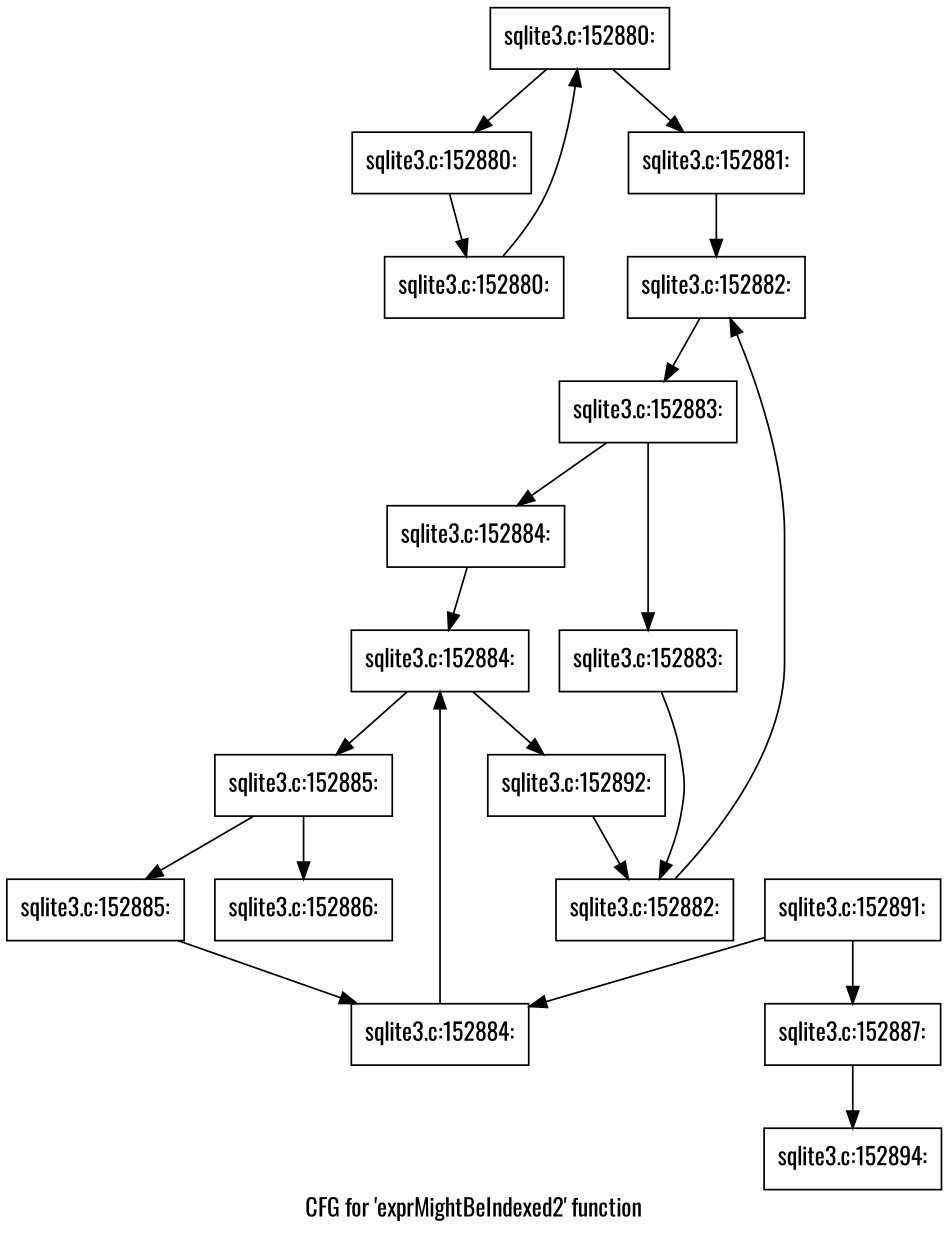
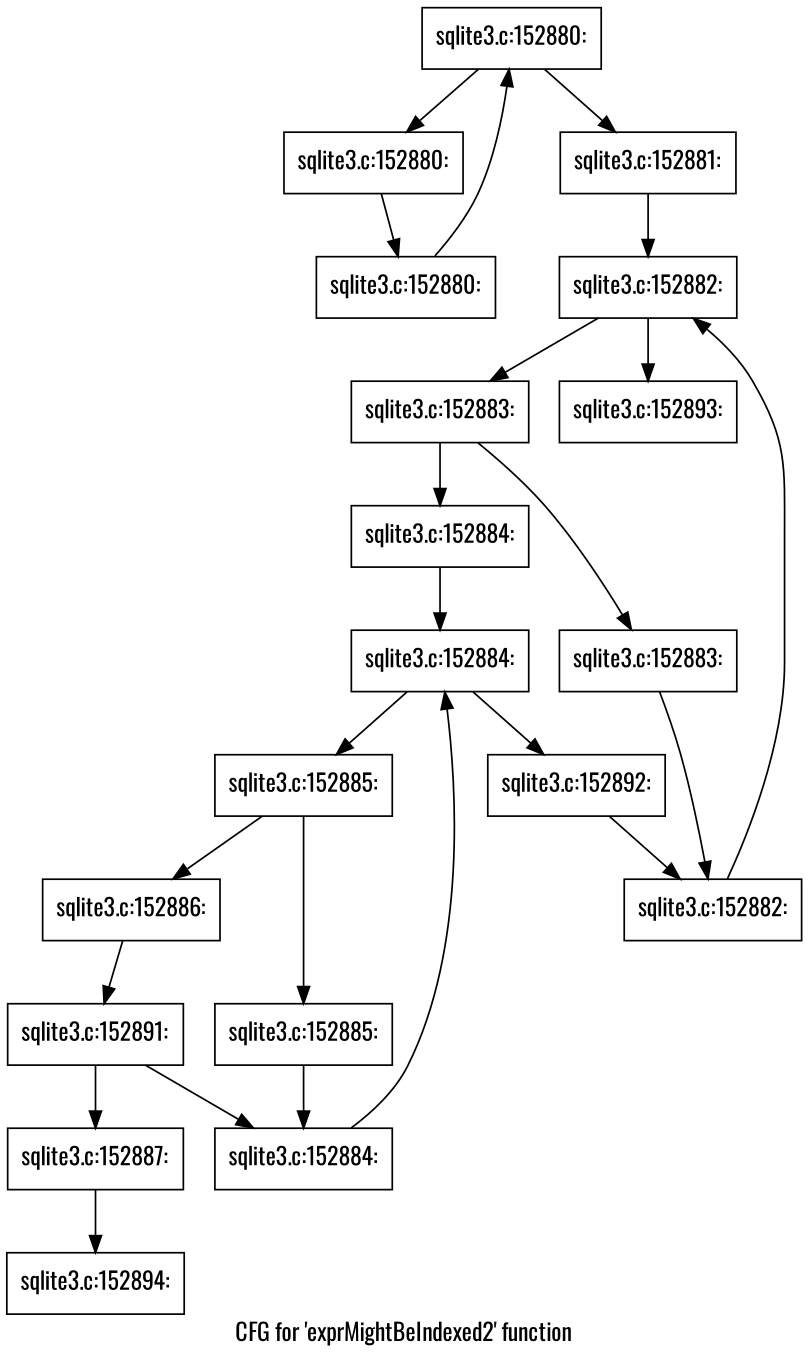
  digraph {
    fontname=Oswald
    label="CFG for 'exprMightBeIndexed2' function"
    node [fontname=Oswald shape=record]
    edge [fontname=Oswald]
    n1 [label="{sqlite3.c:152880:}"]
    n2 [label="{sqlite3.c:152880:}"]
    n3 [label="{sqlite3.c:152881:}"]
    n4 [label="{sqlite3.c:152880:}"]
    n5 [label="{sqlite3.c:152882:}"]
    n6 [label="{sqlite3.c:152883:}"]
+   n7 [label="{sqlite3.c:152893:}"]
    n8 [label="{sqlite3.c:152883:}"]
    n9 [label="{sqlite3.c:152884:}"]
    n10 [label="{sqlite3.c:152882:}"]
    n11 [label="{sqlite3.c:152884:}"]
    n12 [label="{sqlite3.c:152894:}"]
    n13 [label="{sqlite3.c:152885:}"]
    n14 [label="{sqlite3.c:152892:}"]
    n15 [label="{sqlite3.c:152885:}"]
    n16 [label="{sqlite3.c:152886:}"]
    n17 [label="{sqlite3.c:152884:}"]
    n18 [label="{sqlite3.c:152891:}"]
    n19 [label="{sqlite3.c:152887:}"]
    n1 -> n2
    n1 -> n3
    n2 -> n4
    n3 -> n5
    n4 -> n1
    n5 -> n6
+   n5 -> n7
    n6 -> n8
    n6 -> n9
    n8 -> n10
    n9 -> n11
    n10 -> n5
    n11 -> n13
    n11 -> n14
    n13 -> n15
    n13 -> n16
    n14 -> n10
    n15 -> n17
+   n16 -> n18
    n17 -> n11
    n18 -> n17
    n18 -> n19
    n19 -> n12
  }
